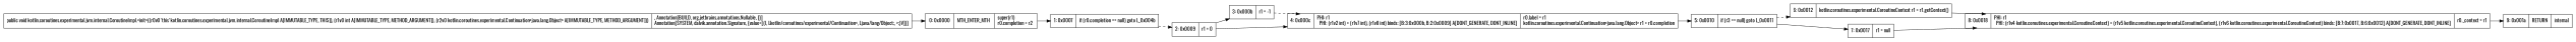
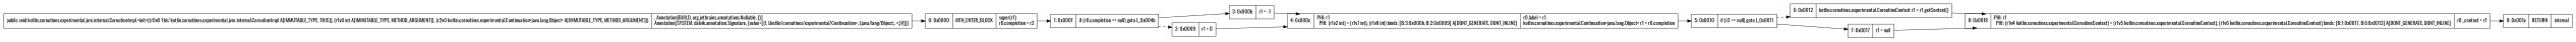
  digraph {
    fontname=Oswald
    rankdir=LR
    node [fontname=Oswald shape=record]
    edge [fontname=Oswald]
-   n1 [label="{0\:\ 0x0000|MTH_ENTER_MTH\l|super(r1)\lr0.completion = r2\l}"]
+   n1 [label="{0\:\ 0x0000|MTH_ENTER_BLOCK\l|super(r1)\lr0.completion = r2\l}"]
    n2 [label="{1\:\ 0x0007|if (r0.completion == null) goto L_0x004b\l}"]
    n3 [label="{2\:\ 0x0009|r1 = 0\l}"]
    n4 [label="{3\:\ 0x000b|r1 = \-1\l}"]
    n5 [label="{4\:\ 0x000c|PHI: r1 \l  PHI: (r1v2 int) = (r1v7 int), (r1v8 int) binds: [B:3:0x000b, B:2:0x0009] A[DONT_GENERATE, DONT_INLINE]\l|r0.label = r1\lkotlin.coroutines.experimental.Continuation\<java.lang.Object\> r1 = r0.completion\l}"]
    n6 [label="{5\:\ 0x0010|if (r3 == null) goto L_0x0017\l}"]
    n7 [label="{6\:\ 0x0012|kotlin.coroutines.experimental.CoroutineContext r1 = r1.getContext()\l}"]
    n8 [label="{7\:\ 0x0017|r1 = null\l}"]
    n9 [label="{8\:\ 0x0018|PHI: r1 \l  PHI: (r1v4 kotlin.coroutines.experimental.CoroutineContext) = (r1v5 kotlin.coroutines.experimental.CoroutineContext), (r1v6 kotlin.coroutines.experimental.CoroutineContext) binds: [B:7:0x0017, B:6:0x0012] A[DONT_GENERATE, DONT_INLINE]\l|r0._context = r1\l}"]
    n10 [label="{9\:\ 0x001a|RETURN\l|internal\l}"]
    n11 [label="{public void kotlin.coroutines.experimental.jvm.internal.CoroutineImpl.\<init\>((r0v0 'this' kotlin.coroutines.experimental.jvm.internal.CoroutineImpl A[IMMUTABLE_TYPE, THIS]), (r1v0 int A[IMMUTABLE_TYPE, METHOD_ARGUMENT]), (r2v0 kotlin.coroutines.experimental.Continuation\<java.lang.Object\> A[IMMUTABLE_TYPE, METHOD_ARGUMENT]))  | , Annotation[BUILD, org.jetbrains.annotations.Nullable, \{\}]\lAnnotation[SYSTEM, dalvik.annotation.Signature, \{value=[(I, Lkotlin\/coroutines\/experimental\/Continuation\<, Ljava\/lang\/Object;, \>;)V]\}]\l}"]
    n1 -> n2
    n2 -> n3 [style=dashed]
-   n3 -> n4
+   n2 -> n4
    n3 -> n5
-   n4 -> n5 [style=dashed]
+   n4 -> n5
    n5 -> n6
    n6 -> n7 [style=dashed]
    n6 -> n8
    n7 -> n9
    n8 -> n9
    n9 -> n10
    n11 -> n1
  }
